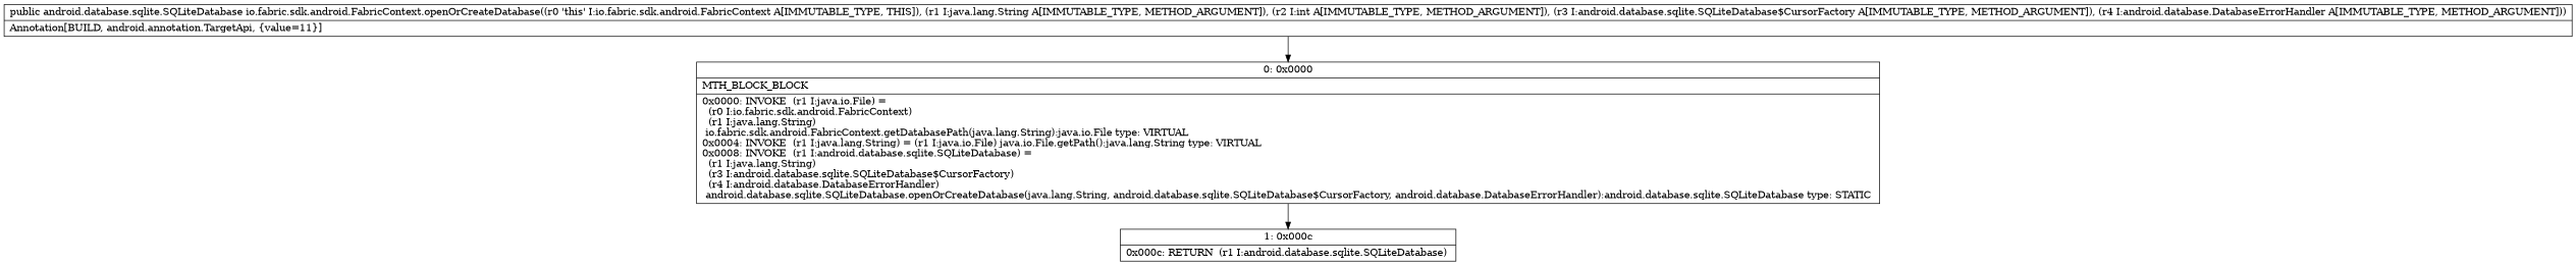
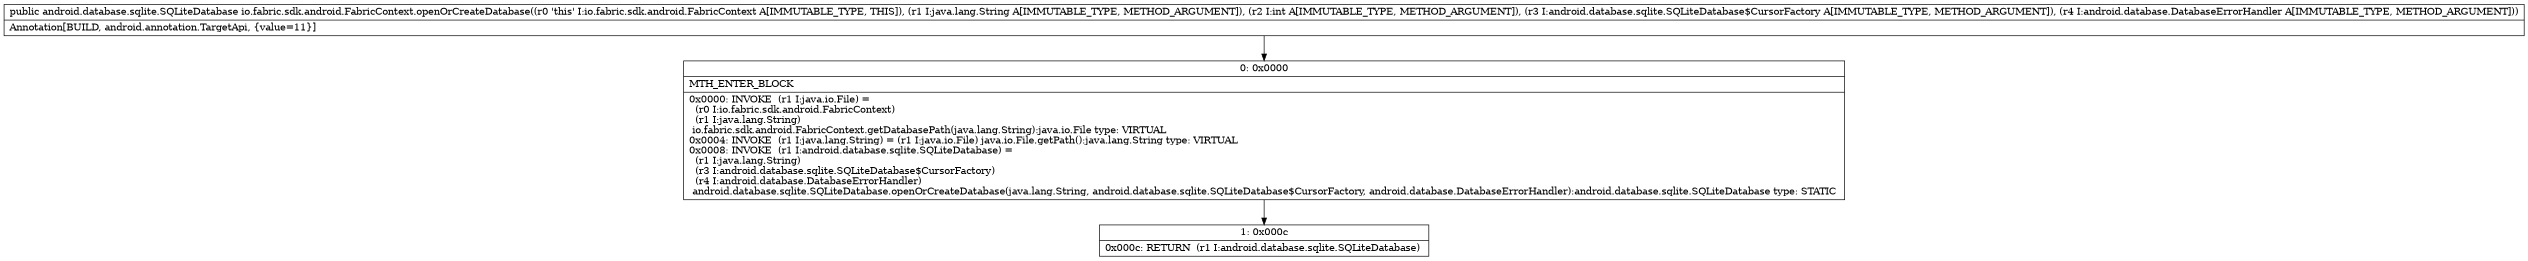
  digraph {
    node [shape=record]
-   n1 [label="{0\:\ 0x0000|MTH_BLOCK_BLOCK\l|0x0000: INVOKE  (r1 I:java.io.File) = \l  (r0 I:io.fabric.sdk.android.FabricContext)\l  (r1 I:java.lang.String)\l io.fabric.sdk.android.FabricContext.getDatabasePath(java.lang.String):java.io.File type: VIRTUAL \l0x0004: INVOKE  (r1 I:java.lang.String) = (r1 I:java.io.File) java.io.File.getPath():java.lang.String type: VIRTUAL \l0x0008: INVOKE  (r1 I:android.database.sqlite.SQLiteDatabase) = \l  (r1 I:java.lang.String)\l  (r3 I:android.database.sqlite.SQLiteDatabase$CursorFactory)\l  (r4 I:android.database.DatabaseErrorHandler)\l android.database.sqlite.SQLiteDatabase.openOrCreateDatabase(java.lang.String, android.database.sqlite.SQLiteDatabase$CursorFactory, android.database.DatabaseErrorHandler):android.database.sqlite.SQLiteDatabase type: STATIC \l}"]
+   n1 [label="{0\:\ 0x0000|MTH_ENTER_BLOCK\l|0x0000: INVOKE  (r1 I:java.io.File) = \l  (r0 I:io.fabric.sdk.android.FabricContext)\l  (r1 I:java.lang.String)\l io.fabric.sdk.android.FabricContext.getDatabasePath(java.lang.String):java.io.File type: VIRTUAL \l0x0004: INVOKE  (r1 I:java.lang.String) = (r1 I:java.io.File) java.io.File.getPath():java.lang.String type: VIRTUAL \l0x0008: INVOKE  (r1 I:android.database.sqlite.SQLiteDatabase) = \l  (r1 I:java.lang.String)\l  (r3 I:android.database.sqlite.SQLiteDatabase$CursorFactory)\l  (r4 I:android.database.DatabaseErrorHandler)\l android.database.sqlite.SQLiteDatabase.openOrCreateDatabase(java.lang.String, android.database.sqlite.SQLiteDatabase$CursorFactory, android.database.DatabaseErrorHandler):android.database.sqlite.SQLiteDatabase type: STATIC \l}"]
    n2 [label="{1\:\ 0x000c|0x000c: RETURN  (r1 I:android.database.sqlite.SQLiteDatabase) \l}"]
    n3 [label="{public android.database.sqlite.SQLiteDatabase io.fabric.sdk.android.FabricContext.openOrCreateDatabase((r0 'this' I:io.fabric.sdk.android.FabricContext A[IMMUTABLE_TYPE, THIS]), (r1 I:java.lang.String A[IMMUTABLE_TYPE, METHOD_ARGUMENT]), (r2 I:int A[IMMUTABLE_TYPE, METHOD_ARGUMENT]), (r3 I:android.database.sqlite.SQLiteDatabase$CursorFactory A[IMMUTABLE_TYPE, METHOD_ARGUMENT]), (r4 I:android.database.DatabaseErrorHandler A[IMMUTABLE_TYPE, METHOD_ARGUMENT]))  | Annotation[BUILD, android.annotation.TargetApi, \{value=11\}]\l}"]
    n1 -> n2
    n3 -> n1
  }
